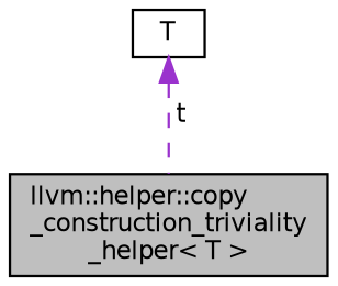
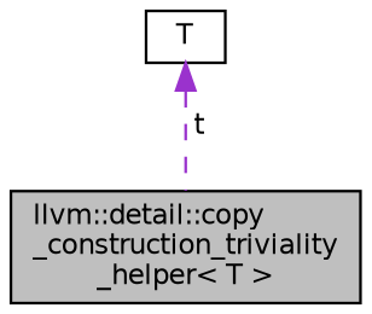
  digraph {
    node [color=black fontname=Helvetica fontsize=10 shape=box]
-   n1 [fillcolor=grey75 fontcolor=black height=0.2 label="llvm::helper::copy\l_construction_triviality\l_helper\< T \>" style=filled width=0.4]
+   n1 [fillcolor=grey75 fontcolor=black height=0.2 label="llvm::detail::copy\l_construction_triviality\l_helper\< T \>" style=filled width=0.4]
    n2 [height=0.2 label=T width=0.4]
    n2 -> n1 [color=darkorchid3 dir=back fontname=Helvetica fontsize=10 label=" t" labelfontname=Helvetica labelfontsize=10 style=dashed]
  }
